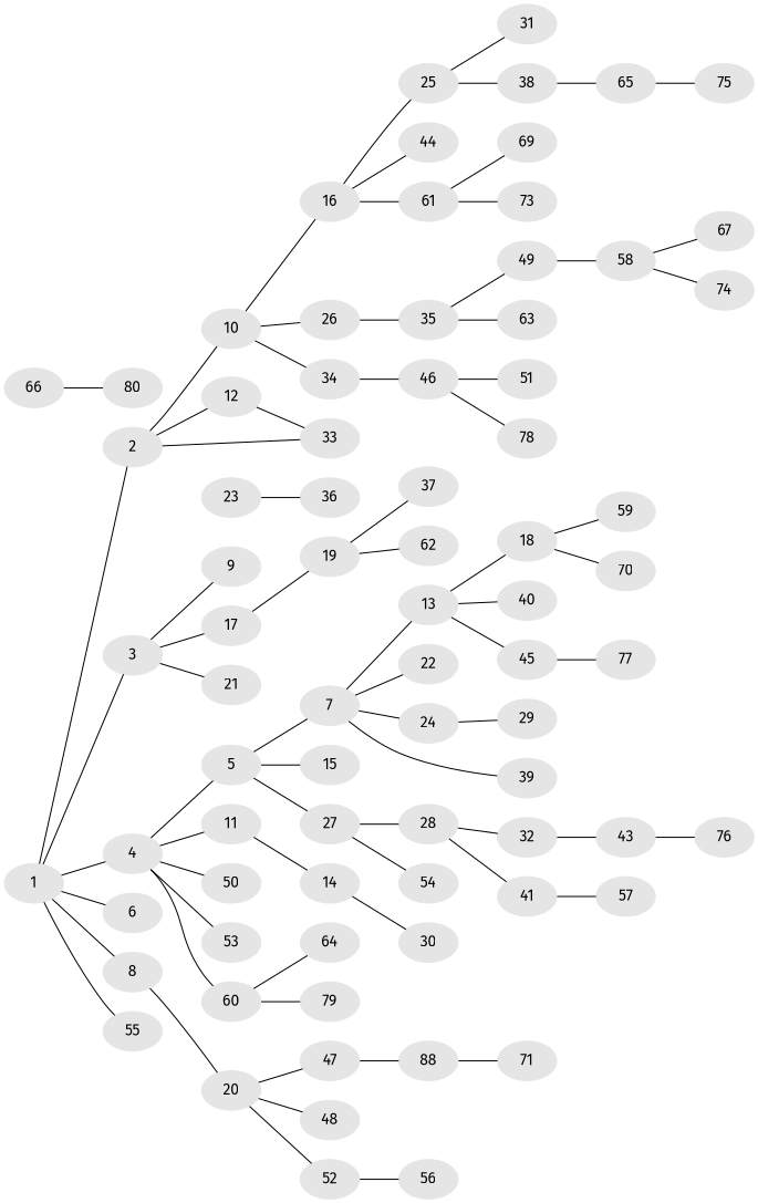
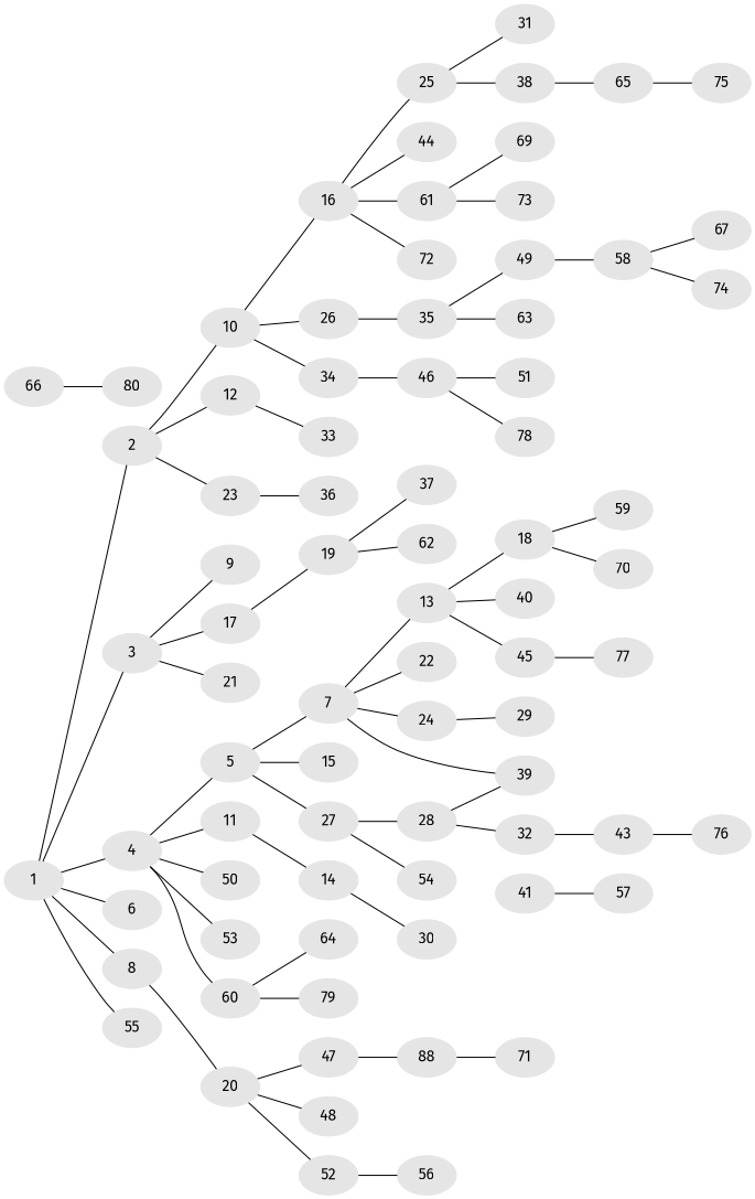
  graph {
    fontname="Fira Sans"
    rankdir=LR
    node [color=gray90 fontname="Fira Sans" style=filled]
    edge [fontname="Fira Sans"]
    1
    2
    3
    4
    6
    8
    55
    10
    12
    23
    9
    17
    21
    5
    11
    50
    53
    60
    20
    16
    26
    34
    33
    36
    66
    80
    19
    7
    15
    27
    14
    64
    79
    13
    22
    24
    39
    28
    54
    18
    40
    45
    29
    47
    48
    52
    25
    44
    61
+   72
    35
    46
    30
    59
    70
    77
    31
    38
    69
    73
    37
    62
    n63 [label=88]
    56
    65
    49
    63
    32
    41
    43
    57
    76
    51
    78
    58
    75
    71
    67
    74
    1 -- 2
    1 -- 3
    1 -- 4
    1 -- 6
    1 -- 8
    1 -- 55
    2 -- 10
    2 -- 12
-   2 -- 33
+   2 -- 23
    3 -- 9
    3 -- 17
    3 -- 21
    4 -- 5
    4 -- 11
    4 -- 50
    4 -- 53
    4 -- 60
    8 -- 20
    10 -- 16
    10 -- 26
    10 -- 34
    12 -- 33
    23 -- 36
    17 -- 19
    5 -- 7
    5 -- 15
    5 -- 27
    11 -- 14
    60 -- 64
    60 -- 79
    20 -- 47
    20 -- 48
    20 -- 52
    16 -- 25
    16 -- 44
    16 -- 61
+   16 -- 72
    26 -- 35
    34 -- 46
    66 -- 80
    19 -- 37
    19 -- 62
    7 -- 13
    7 -- 22
    7 -- 24
    7 -- 39
    27 -- 28
    27 -- 54
    14 -- 30
    13 -- 18
    13 -- 40
    13 -- 45
    24 -- 29
    28 -- 32
-   28 -- 41
+   28 -- 39
    18 -- 59
    18 -- 70
    45 -- 77
    47 -- n63
    52 -- 56
    25 -- 31
    25 -- 38
    61 -- 69
    61 -- 73
    35 -- 49
    35 -- 63
    46 -- 51
    46 -- 78
    38 -- 65
    n63 -- 71
    65 -- 75
    49 -- 58
    32 -- 43
    41 -- 57
    43 -- 76
    58 -- 67
    58 -- 74
  }
